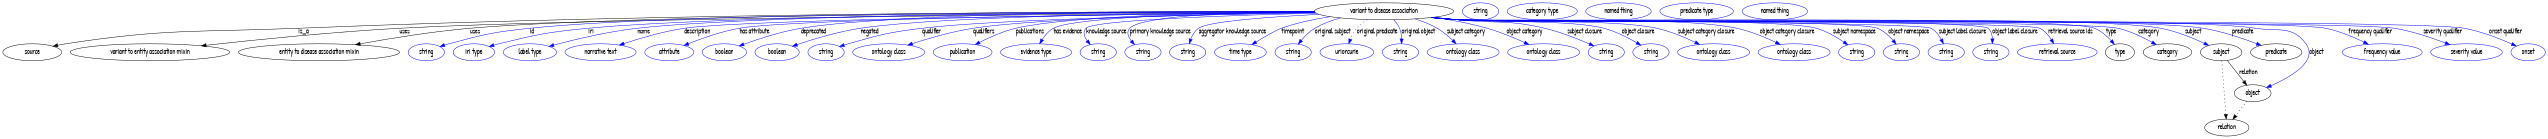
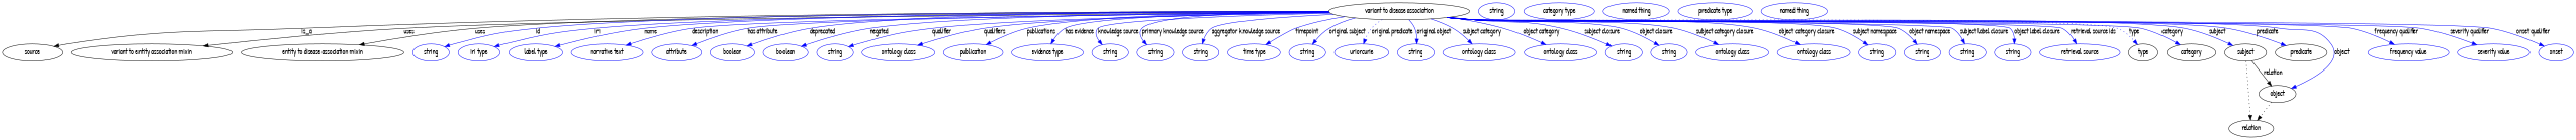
  digraph {
    fontname="Patrick Hand"
    node [fontname="Patrick Hand" color=blue]
    edge [fontname="Patrick Hand" color=blue style=solid]
    n1 [height=0.5 label="variant to disease association" width=4.1163 color=""]
    n2 [height=0.5 label=source width=1.7332 color=""]
    "variant to entity association mixin" [height=0.5 width=4.7121 color=""]
    "entity to disease association mixin" [height=0.5 width=4.7482 color=""]
    n5 [height=0.5 label=string width=1.0652]
    n6 [height=0.5 label="iri type" width=1.2277]
    n7 [height=0.5 label="label type" width=1.5707]
    n8 [height=0.5 label="narrative text" width=2.0943]
    n9 [height=0.5 label=attribute width=1.4443]
    n10 [height=0.5 label=boolean width=1.2999]
    n11 [height=0.5 label=boolean width=1.2999]
    n12 [height=0.5 label=string width=1.0652]
    n13 [height=0.5 label="ontology class" width=2.1304]
    n14 [height=0.5 label=publication width=1.7332]
    n15 [height=0.5 label="evidence type" width=2.0943]
    n16 [height=0.5 label=string width=1.0652]
    n17 [height=0.5 label=string width=1.0652]
    n18 [height=0.5 label=string width=1.0652]
    n19 [height=0.5 label="time type" width=1.5346]
    n20 [height=0.5 label=string width=1.0652]
    n21 [height=0.5 label=uriorcurie width=1.5887]
    n22 [height=0.5 label=string width=1.0652]
    n23 [height=0.5 label="ontology class" width=2.1304]
    n24 [height=0.5 label="ontology class" width=2.1304]
    n25 [height=0.5 label=string width=1.0652]
    n26 [height=0.5 label=string width=1.0652]
    n27 [height=0.5 label="ontology class" width=2.1304]
    n28 [height=0.5 label="ontology class" width=2.1304]
    n29 [height=0.5 label=string width=1.0652]
    n30 [height=0.5 label=string width=1.0652]
    n31 [height=0.5 label=string width=1.0652]
    n32 [height=0.5 label=string width=1.0652]
    n33 [height=0.5 label="retrieval source" width=2.347]
    type [height=0.5 width=0.86659 color=""]
    category [height=0.5 width=1.4263 color=""]
    subject [height=0.5 width=1.2277 color=""]
    predicate [height=0.5 width=1.5165 color=""]
    object [height=0.5 width=1.0832 color=""]
    n39 [height=0.5 label="frequency value" width=2.3651]
    n40 [height=0.5 label="severity value" width=2.1123]
    n41 [height=0.5 label=onset width=1.011]
    relation [height=0.5 width=1.2999 color=""]
    n43 [height=0.5 label=string width=1.0652]
    n44 [height=0.5 label="category type" width=2.0762]
    n45 [height=0.5 label="named thing" width=1.9318]
    n46 [height=0.5 label="predicate type" width=2.1665]
    n47 [height=0.5 label="named thing" width=1.9318]
    n1 -> n2 [label=is_a color="" style=""]
    n1 -> "variant to entity association mixin" [label=uses color="" style=""]
    n1 -> "entity to disease association mixin" [label=uses color="" style=""]
    n1 -> n5 [label=id]
    n1 -> n6 [label=iri]
    n1 -> n7 [label=name]
    n1 -> n8 [label=description]
    n1 -> n9 [label="has attribute"]
    n1 -> n10 [label=deprecated]
    n1 -> n11 [label=negated]
    n1 -> n12 [label=qualifier]
    n1 -> n13 [label=qualifiers]
    n1 -> n14 [label=publications]
    n1 -> n15 [label="has evidence"]
    n1 -> n16 [label="knowledge source"]
    n1 -> n17 [label="primary knowledge source"]
    n1 -> n18 [label="aggregator knowledge source"]
    n1 -> n19 [label=timepoint]
    n1 -> n20 [label="original subject"]
    n1 -> n21 [label="original predicate" style=dotted]
    n1 -> n22 [label="original object"]
    n1 -> n23 [label="subject category"]
    n1 -> n24 [label="object category"]
    n1 -> n25 [label="subject closure"]
    n1 -> n26 [label="object closure"]
    n1 -> n27 [label="subject category closure"]
    n1 -> n28 [label="object category closure"]
    n1 -> n29 [label="subject namespace"]
    n1 -> n30 [label="object namespace"]
    n1 -> n31 [label="subject label closure"]
    n1 -> n32 [label="object label closure"]
    n1 -> n33 [label="retrieval source ids"]
-   n1 -> type [label=type]
+   n1 -> type [label=type style=dotted]
    n1 -> category [label=category]
    n1 -> subject [label=subject]
    n1 -> predicate [label=predicate]
    n1 -> object [label=object]
    n1 -> n39 [label="frequency qualifier"]
    n1 -> n40 [label="severity qualifier"]
    n1 -> n41 [label="onset qualifier"]
    subject -> object [label=relation color="" style=""]
    subject -> relation [style=dotted color=""]
    object -> relation [style=dotted color=""]
  }
